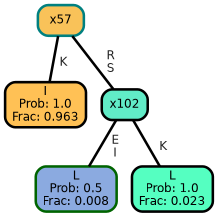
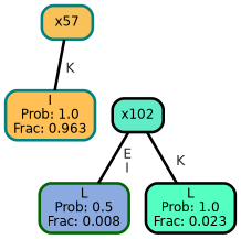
  graph {
    ranksep="0 equally"
    splines=straight
    node [color=teal fontcolor=black fontname=helvetica penwidth=3 shape=box style="filled, rounded"]
    edge [color=black fontcolor=grey14 fontname=helvetica fontweight=bold penwidth=3]
-   n1 [color=black fillcolor="#ffc155" label="I\nProb: 1.0\nFrac: 0.963"]
+   n1 [fillcolor="#ffc155" label="I\nProb: 1.0\nFrac: 0.963"]
    n2 [fillcolor="#f9c259" label=x57]
    n3 [color=black fillcolor="#61ecc7" label=x102]
    n4 [color=darkgreen fillcolor="#8baae0" label="L\nProb: 0.5\nFrac: 0.008"]
    n5 [color=black fillcolor="#55ffc1" label="L\nProb: 1.0\nFrac: 0.023"]
    subgraph sub_1 {
      rank=same
    }
    n2 -- n1 [label=" K"]
-   n2 -- n3 [label=" R\n S"]
    n3 -- n4 [label=" E\n I"]
    n3 -- n5 [label=" K"]
  }
